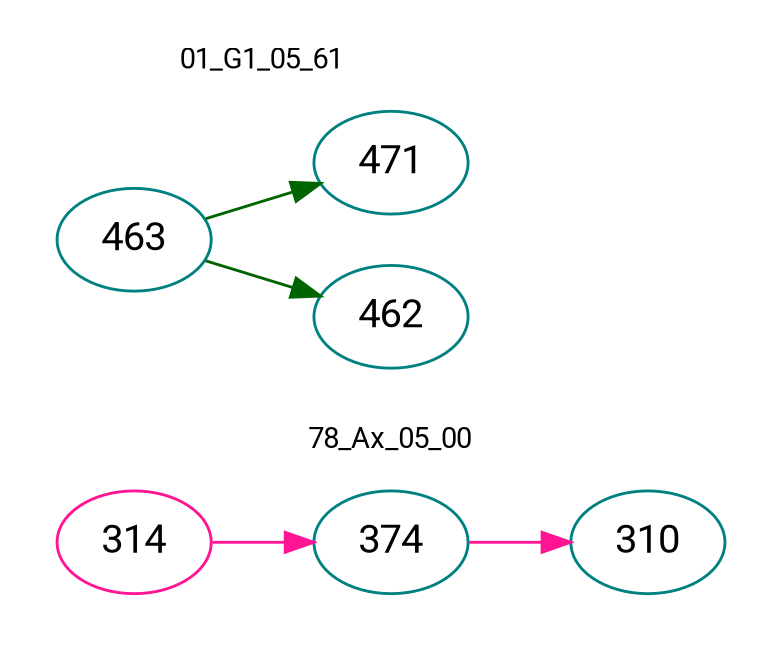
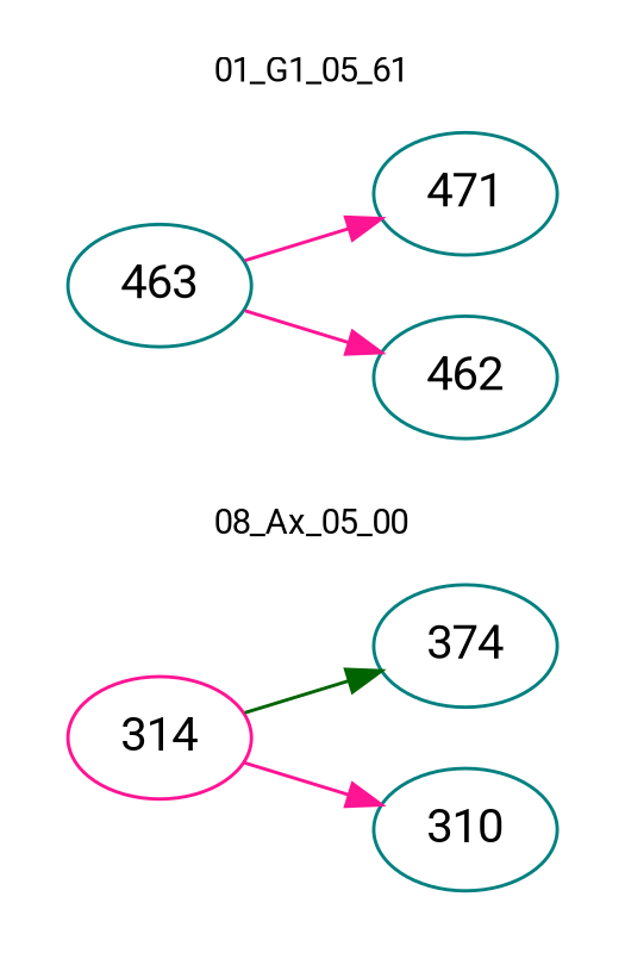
  digraph {
    fontname=Roboto
    rankdir=LR
    node [color=teal fontname=Roboto]
    edge [color=deeppink fontname=Roboto]
    n1 [color=deeppink label=314]
    n2 [label=310]
    n3 [label=374]
    n4 [label=463]
    n5 [label=462]
    n6 [label=471]
    subgraph cluster_1 {
      color=white
      fontsize=10
-     label="78_Ax_05_00"
+     label="08_Ax_05_00"
      n1
      n2
      n3
    }
    subgraph cluster_2 {
      color=white
      fontsize=10
      label="01_G1_05_61"
      n4
      n5
      n6
    }
-   n3 -> n2
-   n1 -> n3
-   n4 -> n5 [color=darkgreen]
-   n4 -> n6 [color=darkgreen]
+   n1 -> n2
+   n1 -> n3 [color=darkgreen]
+   n4 -> n5
+   n4 -> n6
  }
